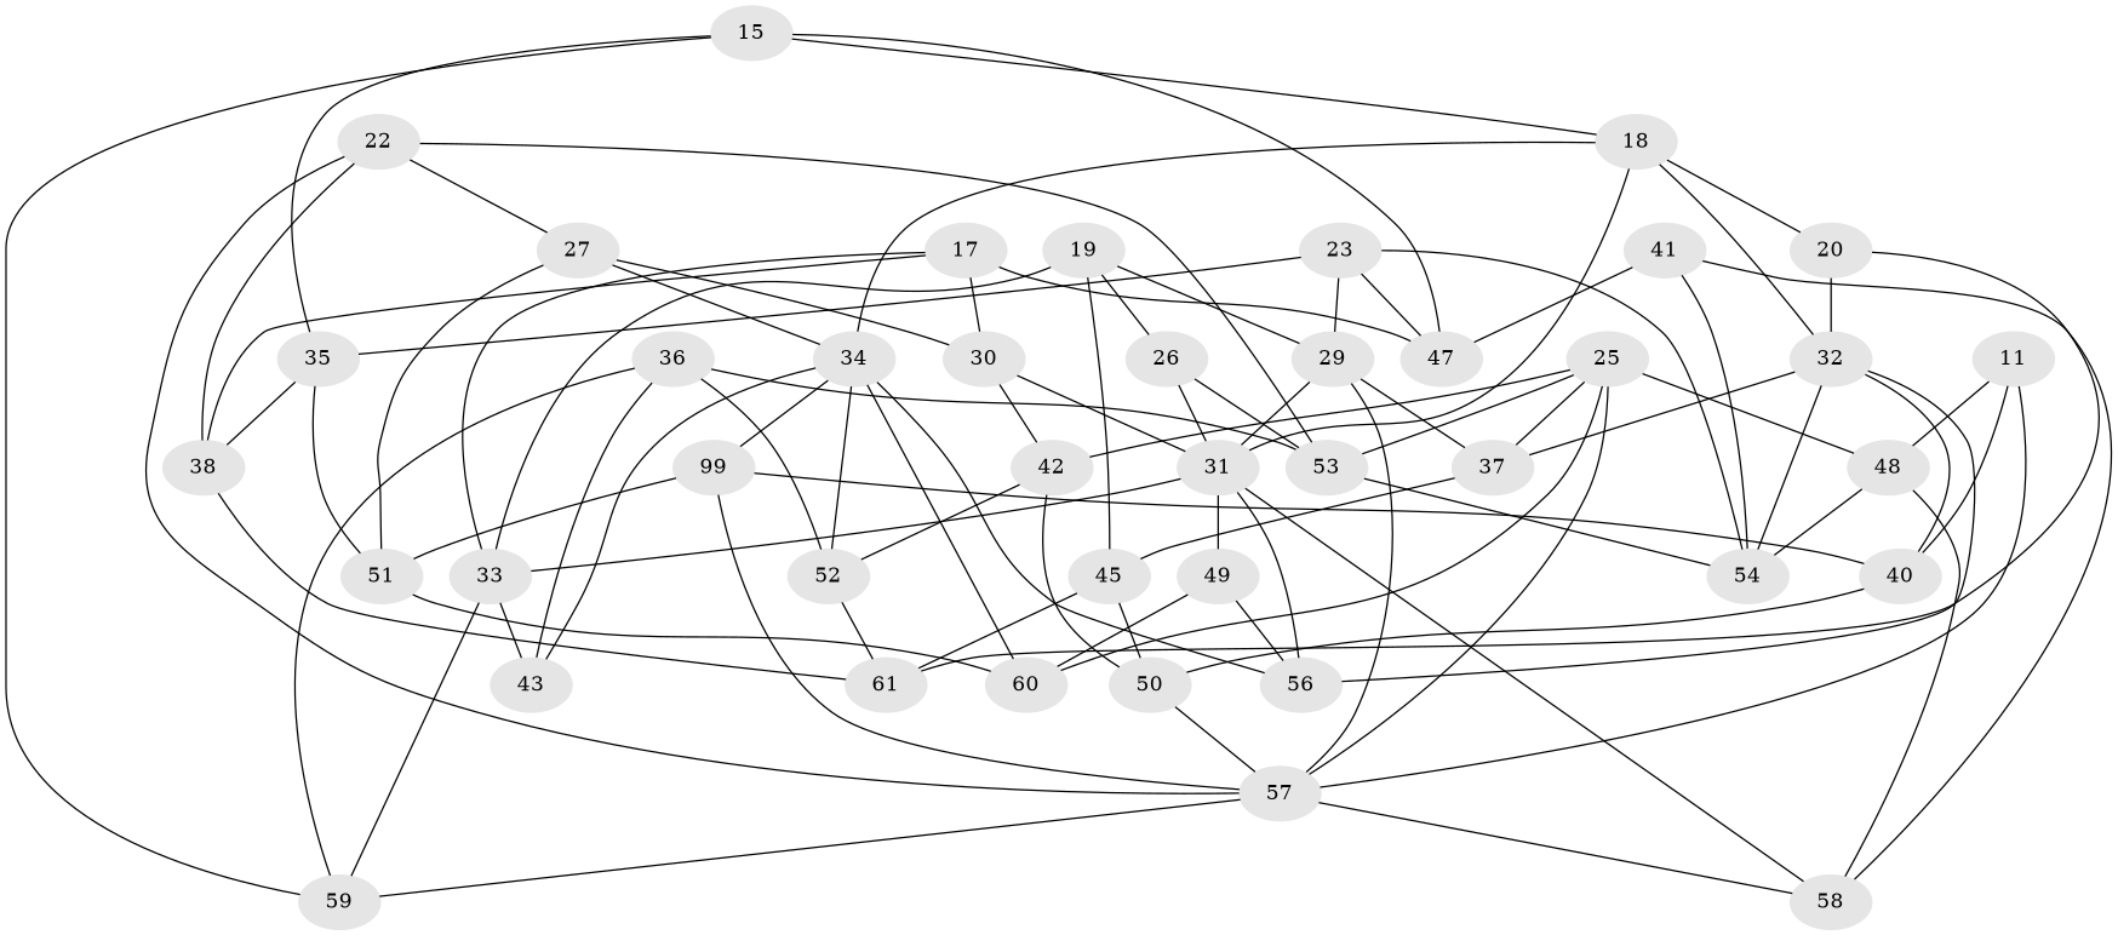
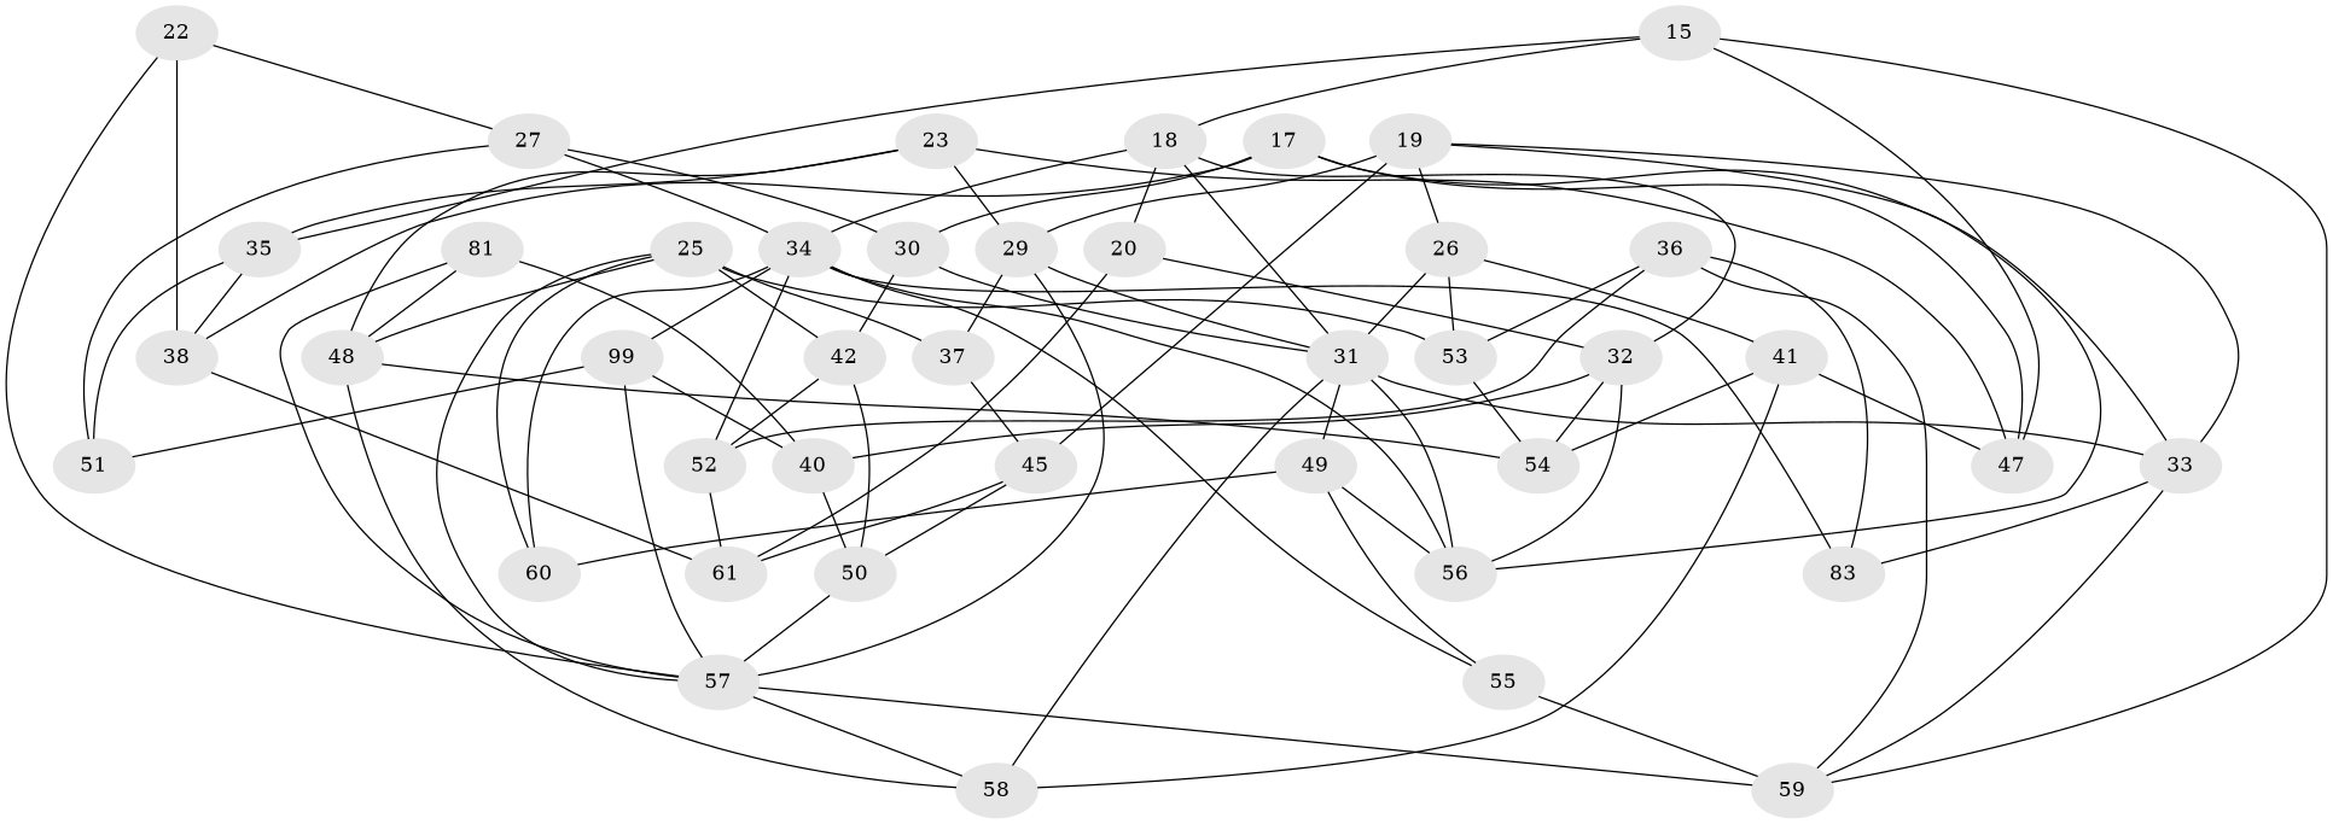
  graph {
    node [color=gray90 style=filled]
-   11
+   11 [label=81]
    40
    48 [super="+4"]
    57 [super="+3+21"]
    50
    58
    54
    59 [super="+28"]
    18 [super="+16"]
    20
    31 [super="+24"]
    32 [super="+14"]
    34 [super="+8+13"]
    15
    35
    47
    38
    51 [super="+44"]
    17 [super="+12"]
    30
    33 [super="+5"]
    42
-   43
+   43 [label=83]
    61
    45 [super="+7"]
    56 [super="+9"]
    49
    37
    60
    n30 [label=99]
    52
+   55
    19 [super="+10"]
    26
    29 [super="+6"]
    53 [super="+46"]
    41
    22
    27
    23
    25 [super="+2"]
    36
    11 -- 40
    11 -- 48 [weight=2]
    11 -- 57
    40 -- 50
    48 -- 58
    48 -- 54
    57 -- 58
    57 -- 59
    50 -- 57
    18 -- 20 [weight=2]
    18 -- 31
    18 -- 32
    18 -- 34
    20 -- 32
    20 -- 61
    31 -- 58
    31 -- 33
    31 -- 56 [weight=2]
    31 -- 49
    32 -- 40
    32 -- 54
    32 -- 56
-   32 -- 37
    34 -- 43
    34 -- 56
    34 -- 60
    34 -- n30
    34 -- 52
+   34 -- 55
    15 -- 59
    15 -- 18
    15 -- 35
    15 -- 47
    35 -- 38
    35 -- 51
    38 -- 61
-   51 -- 60
    17 -- 47
    17 -- 38
    17 -- 30
    17 -- 33
    30 -- 31
    30 -- 42
    33 -- 59
    33 -- 43 [weight=2]
    42 -- 50
    42 -- 52
    45 -- 50
    45 -- 61
    49 -- 56
    49 -- 60
+   49 -- 55
    37 -- 45
    n30 -- 40
    n30 -- 57
    n30 -- 51
    52 -- 61
+   55 -- 59 [weight=2]
    19 -- 33
    19 -- 45 [weight=2]
+   19 -- 56
    19 -- 26
    19 -- 29
    26 -- 31
    26 -- 53
+   26 -- 41
    29 -- 57
    29 -- 31 [weight=2]
    29 -- 37
    53 -- 54
    41 -- 58
    41 -- 54
    41 -- 47
    22 -- 57
    22 -- 38
-   22 -- 53
    22 -- 27
    27 -- 34
    27 -- 51
    27 -- 30
-   23 -- 54
+   23 -- 48
    23 -- 35
    23 -- 47
    23 -- 29
    25 -- 48
    25 -- 57
    25 -- 42
    25 -- 37
    25 -- 60
    25 -- 53 [weight=2]
    36 -- 59
    36 -- 43
    36 -- 52
    36 -- 53
  }
